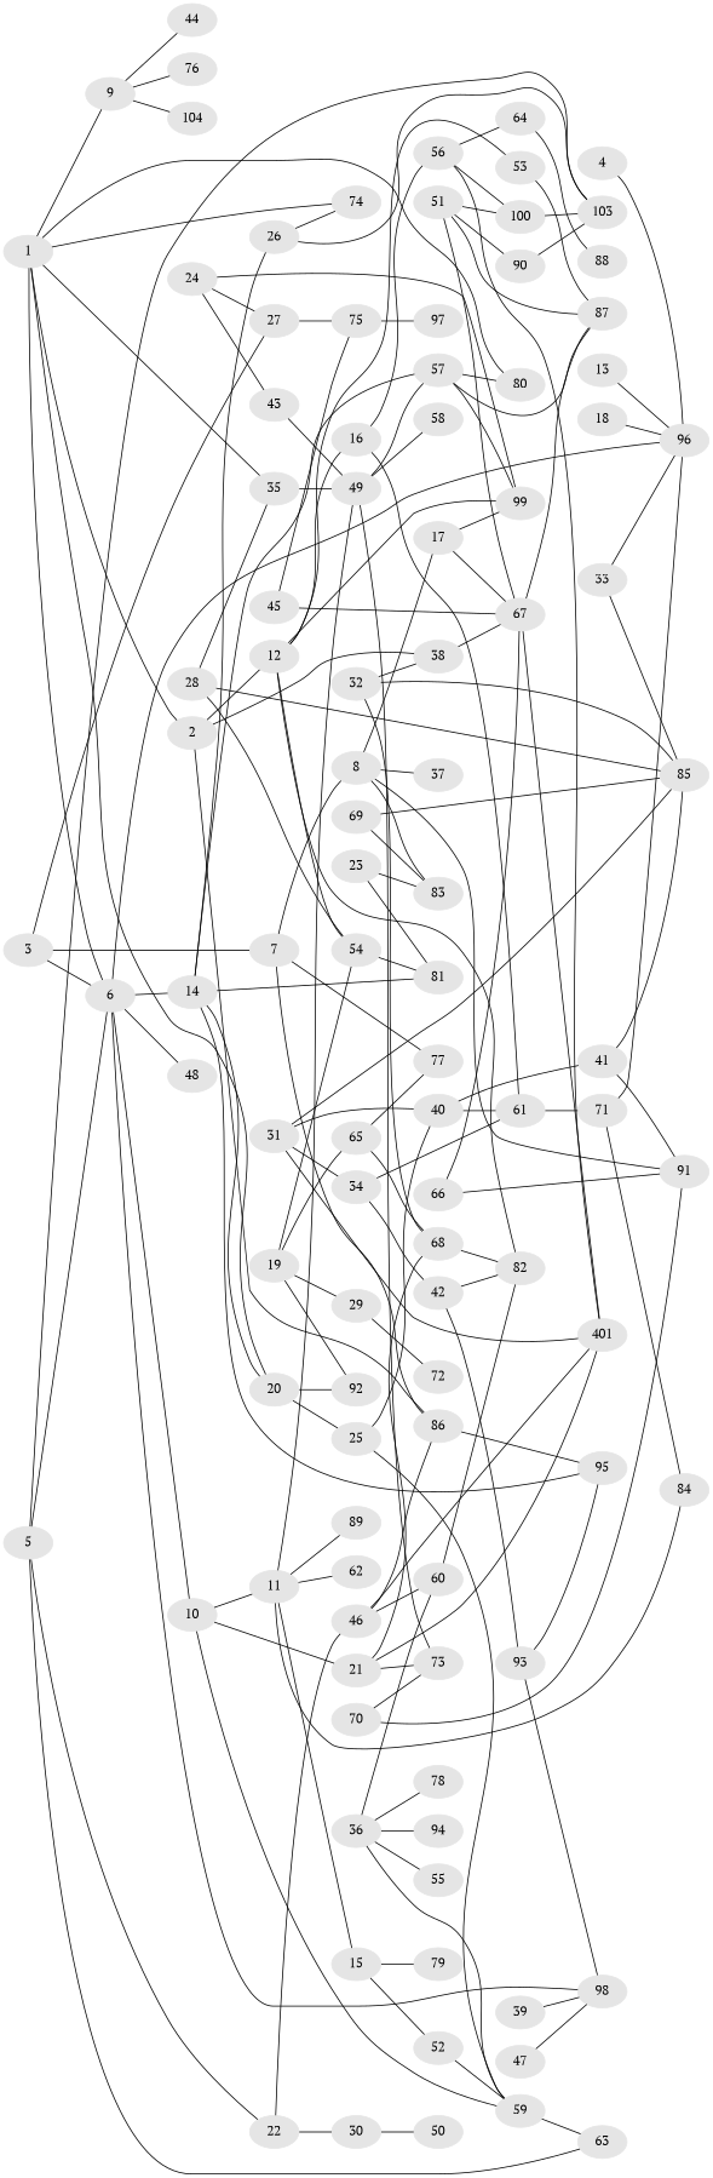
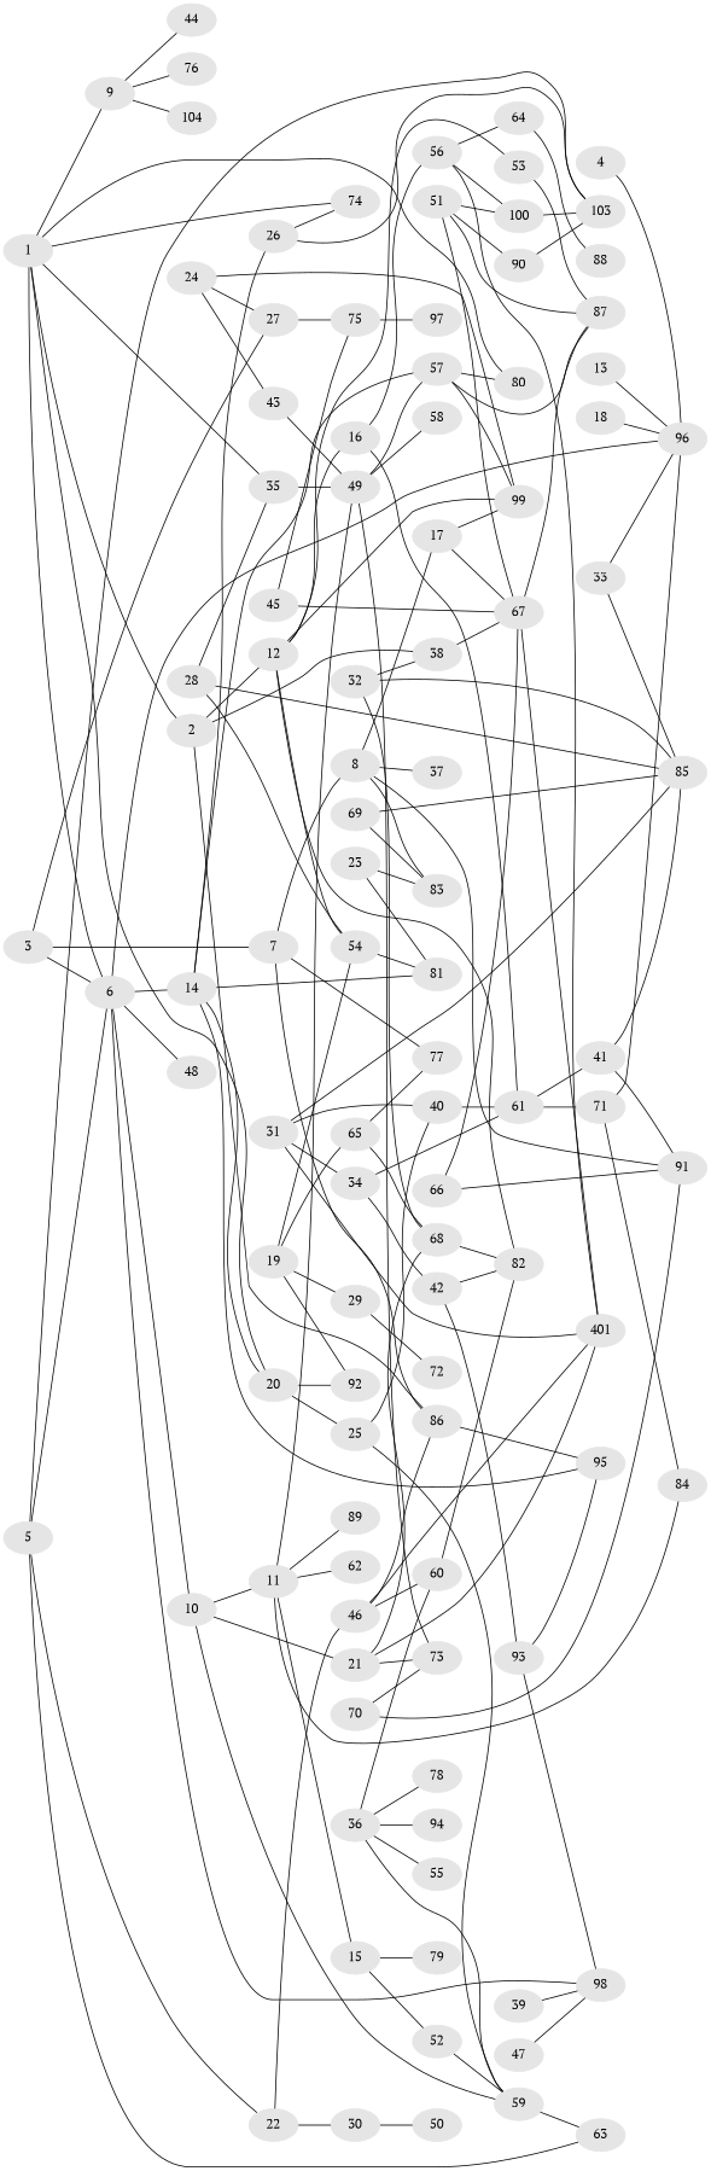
  graph {
    fontname="PT Serif"
    rankdir=LR
    node [color=gray90 fontname="PT Serif" style=filled]
    edge [fontname="PT Serif" weight=1.0]
    1
    2
    6
    9
    20
    35
    74
    80
    12
    38
    86
    96
    10
    14
    48
    98
    44
    76
    n19 [label=104]
    92
    25
    49
    16
    53
    54
    82
    99
    67
    95
    3
    7
    27
    8
    77
    75
    4
    5
    22
    63
    103
    30
    46
    11
    21
    59
    26
    57
    81
    17
    37
    83
    91
    15
    62
    84
    89
    68
    73
    n59 [label=401]
    52
    79
    58
    56
    61
    87
    13
    100
    64
    71
    18
    19
    29
    65
    72
    40
    50
    60
    23
    24
    43
    41
    97
    28
    85
    31
    34
    42
    32
    33
    93
    36
    55
    78
    94
    39
    45
    47
    51
    90
    88
    66
    69
    70
    1 -- 2
    1 -- 6
    1 -- 9
    1 -- 20
    1 -- 35
    1 -- 74
    1 -- 80
    2 -- 12
    2 -- 38
    2 -- 86
    6 -- 96
    6 -- 10
    6 -- 14
    6 -- 48
    6 -- 98
    9 -- 44
    9 -- 76
    9 -- n19
    20 -- 92
    20 -- 25
    35 -- 49
    12 -- 16
    12 -- 53
    12 -- 54
    12 -- 82
    12 -- 99
    38 -- 67
    86 -- 95
    10 -- 11
    10 -- 21
    10 -- 59
    14 -- 20
    14 -- 95
    14 -- 26
    14 -- 57
    14 -- 81
    25 -- 59
    25 -- 40
    49 -- 57
    49 -- 73
    49 -- 58
    16 -- 56
    16 -- 61
    53 -- 87
    54 -- 81
    67 -- n59
    67 -- 87
    3 -- 6
    3 -- 7
    3 -- 27
    7 -- 86
    7 -- 8
    7 -- 77
    27 -- 75
    8 -- 17
    8 -- 37
    8 -- 83
    8 -- 91
    75 -- 97
    4 -- 96
    5 -- 6
    5 -- 22
    5 -- 63
    5 -- 103
    22 -- 30
    22 -- 46
    30 -- 50
    46 -- 86
    46 -- n59
    46 -- 60
    11 -- 49
    11 -- 15
    11 -- 62
    11 -- 84
    11 -- 89
    21 -- 68
    21 -- 73
    21 -- n59
    59 -- 63
    26 -- 74
    26 -- 103
    57 -- 80
    57 -- 99
    57 -- 87
    17 -- 99
    17 -- 67
    15 -- 52
    15 -- 79
    68 -- 82
    52 -- 59
    56 -- n59
    56 -- 100
    56 -- 64 [weight=2.0]
    61 -- 71
    13 -- 96
    100 -- 103
    64 -- 88
    71 -- 96
    71 -- 84
    18 -- 96
    19 -- 92
    19 -- 54
    19 -- 29
    19 -- 65
    29 -- 72
    65 -- 77
    65 -- 68
    40 -- 61
-   40 -- 41
+   61 -- 41
    60 -- 82
    23 -- 81
    23 -- 83
    24 -- 99
    24 -- 27
    24 -- 43
    43 -- 49
    41 -- 91
    41 -- 85
    28 -- 35
    28 -- 54
    28 -- 85
    31 -- n59
    31 -- 40
    31 -- 85
    31 -- 34
    34 -- 61
    34 -- 42
    42 -- 82
    42 -- 93
    32 -- 38
    32 -- 68
    32 -- 85
    33 -- 96
    33 -- 85
    93 -- 98
    93 -- 95
    36 -- 59
    36 -- 60
    36 -- 55
    36 -- 78
    36 -- 94
    39 -- 98
    45 -- 67
    45 -- 75
    47 -- 98
    51 -- 67
    51 -- 87
    51 -- 100
    51 -- 90
    90 -- 103
    66 -- 67
    66 -- 91
    69 -- 83
    69 -- 85
    70 -- 91
    70 -- 73
  }
